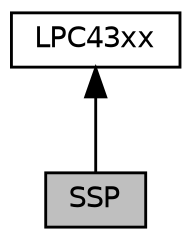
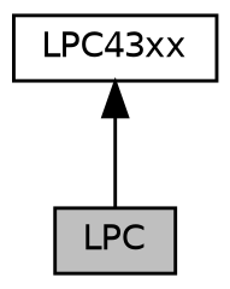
  digraph {
    rankdir=TB
    node [color=black fontname=Helvetica fontsize=10 shape=record style=filled]
    n1 [fillcolor=white height=0.2 label=LPC43xx width=0.4]
-   n2 [fillcolor=grey75 fontcolor=black height=0.2 label=SSP width=0.4]
+   n2 [fillcolor=grey75 fontcolor=black height=0.2 label=LPC width=0.4]
    n1 -> n2 [dir=back fontname=Helvetica fontsize=10 labelfontname=Helvetica labelfontsize=10 shape=plaintext style=solid]
  }
